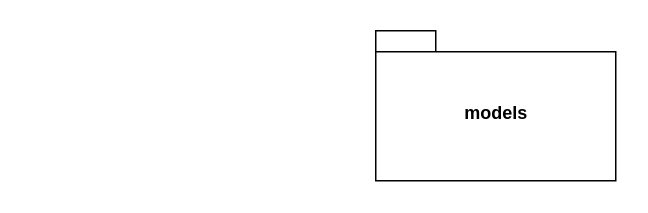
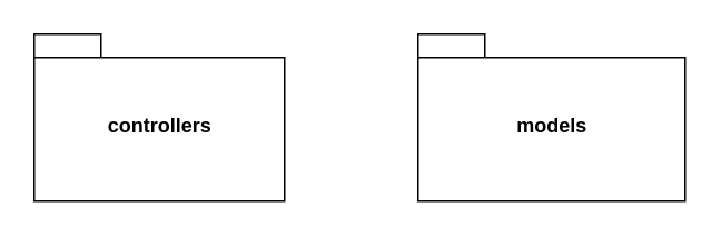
  <mxCell id="0" />
  <mxCell id="1" parent="0" />
+ <mxCell id="2" value="controllers" style="shape=folder;fontStyle=1;spacingTop=10;tabWidth=40;tabHeight=14;tabPosition=left;html=1;" vertex="1" parent="1"><mxGeometry x="20" y="20" width="150" height="100" as="geometry" /></mxCell>
  <mxCell id="3" value="models" style="shape=folder;fontStyle=1;spacingTop=10;tabWidth=40;tabHeight=14;tabPosition=left;html=1;" vertex="1" parent="1"><mxGeometry x="250" y="20" width="160" height="100" as="geometry" /></mxCell>
